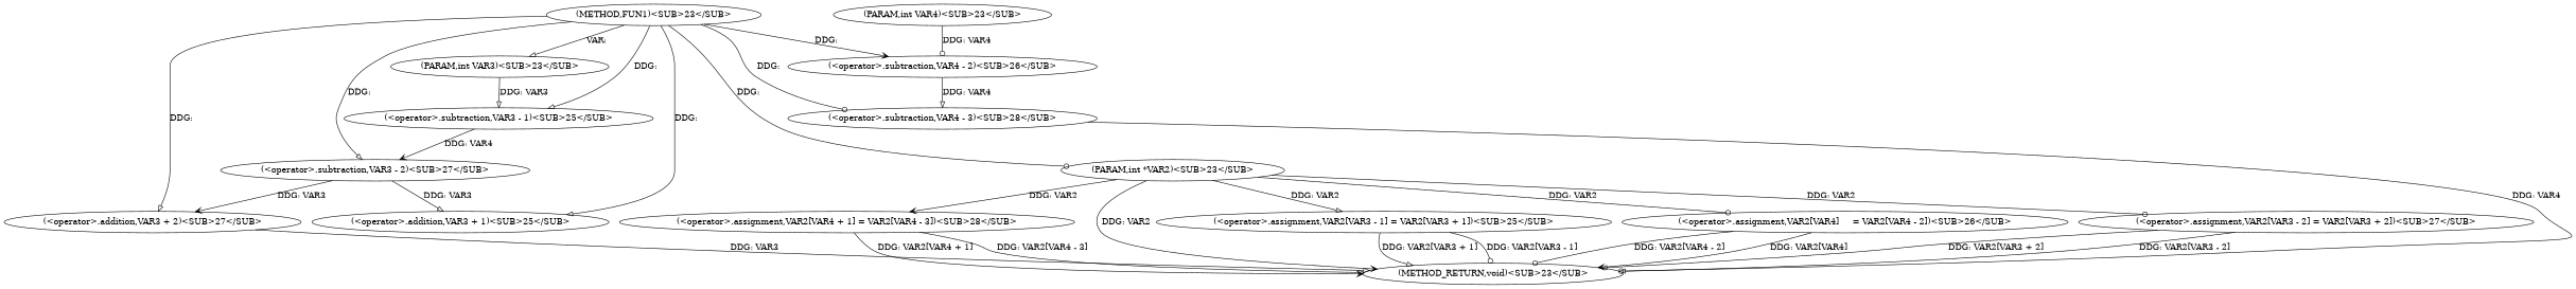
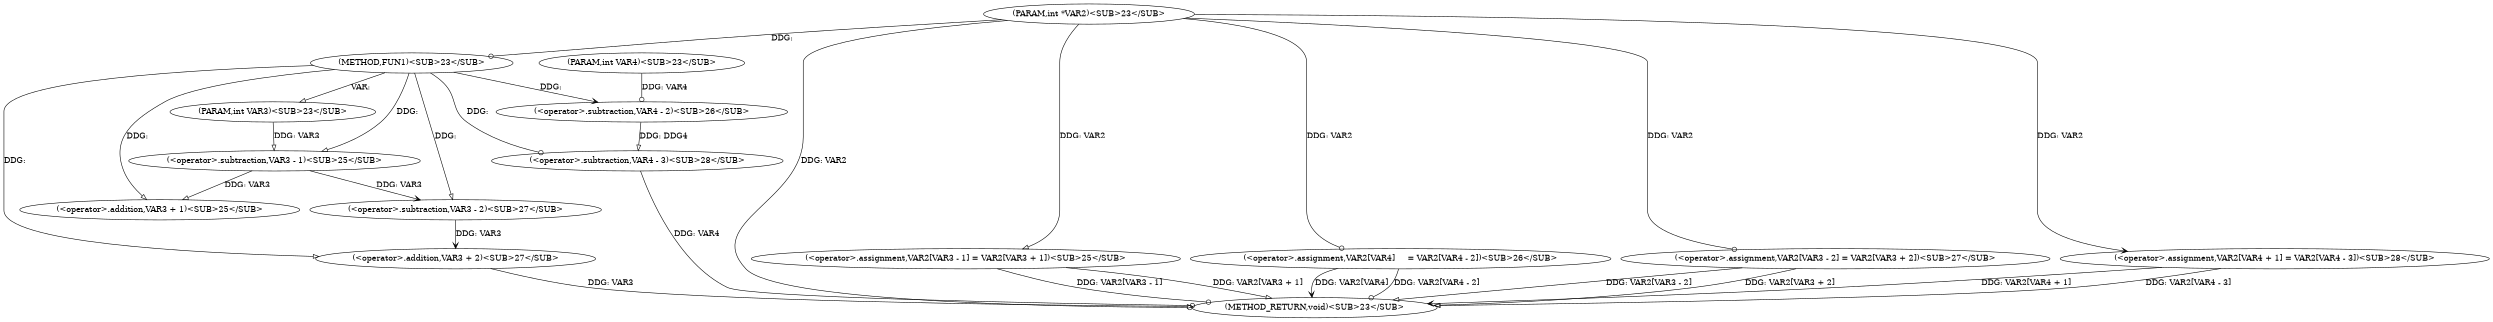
  digraph {
    edge [arrowhead=onormal]
    n1 [label="(METHOD,FUN1)<SUB>23</SUB>"]
    n2 [label="(PARAM,int *VAR2)<SUB>23</SUB>"]
    n3 [label="(PARAM,int VAR3)<SUB>23</SUB>"]
    n4 [label="(&lt;operator&gt;.subtraction,VAR3 - 1)<SUB>25</SUB>"]
    n5 [label="(&lt;operator&gt;.addition,VAR3 + 1)<SUB>25</SUB>"]
    n6 [label="(&lt;operator&gt;.subtraction,VAR4 - 2)<SUB>26</SUB>"]
    n7 [label="(&lt;operator&gt;.subtraction,VAR3 - 2)<SUB>27</SUB>"]
    n8 [label="(&lt;operator&gt;.addition,VAR3 + 2)<SUB>27</SUB>"]
    n9 [label="(&lt;operator&gt;.subtraction,VAR4 - 3)<SUB>28</SUB>"]
    n10 [label="(METHOD_RETURN,void)<SUB>23</SUB>"]
    n11 [label="(&lt;operator&gt;.assignment,VAR2[VAR3 - 1] = VAR2[VAR3 + 1])<SUB>25</SUB>"]
    n12 [label="(&lt;operator&gt;.assignment,VAR2[VAR4]     = VAR2[VAR4 - 2])<SUB>26</SUB>"]
    n13 [label="(&lt;operator&gt;.assignment,VAR2[VAR3 - 2] = VAR2[VAR3 + 2])<SUB>27</SUB>"]
    n14 [label="(&lt;operator&gt;.assignment,VAR2[VAR4 + 1] = VAR2[VAR4 - 3])<SUB>28</SUB>"]
    n15 [label="(PARAM,int VAR4)<SUB>23</SUB>"]
-   n1 -> n2 [arrowhead=odot label="DDG: "]
+   n2 -> n1 [arrowhead=odot label="DDG: "]
    n1 -> n3 [label="VAR: "]
    n1 -> n4 [label="DDG: "]
    n1 -> n5 [label="DDG: "]
    n1 -> n6 [arrowhead=vee label="DDG: "]
    n1 -> n7 [label="DDG: "]
    n1 -> n8 [label="DDG: "]
    n1 -> n9 [arrowhead=odot label="DDG: "]
-   n2 -> n10 [arrowhead=vee label="DDG: VAR2"]
+   n2 -> n10 [arrowhead=odot label="DDG: VAR2"]
    n2 -> n11 [label="DDG: VAR2"]
    n2 -> n12 [arrowhead=odot label="DDG: VAR2"]
    n2 -> n13 [arrowhead=odot label="DDG: VAR2"]
    n2 -> n14 [arrowhead=vee label="DDG: VAR2"]
    n3 -> n4 [label="DDG: VAR3"]
-   n7 -> n5 [label="DDG: VAR3"]
-   n4 -> n7 [arrowhead=vee label="DDG: VAR4"]
-   n6 -> n9 [label="DDG: VAR4"]
+   n4 -> n5 [label="DDG: VAR3"]
+   n4 -> n7 [arrowhead=vee label="DDG: VAR3"]
+   n6 -> n9 [label="DDG: DDG4"]
    n7 -> n8 [arrowhead=vee label="DDG: VAR3"]
    n8 -> n10 [label="DDG: VAR3"]
    n9 -> n10 [arrowhead=odot label="DDG: VAR4"]
    n11 -> n10 [arrowhead=odot label="DDG: VAR2[VAR3 - 1]"]
    n11 -> n10 [label="DDG: VAR2[VAR3 + 1]"]
    n12 -> n10 [arrowhead=vee label="DDG: VAR2[VAR4]"]
    n12 -> n10 [arrowhead=odot label="DDG: VAR2[VAR4 - 2]"]
    n13 -> n10 [label="DDG: VAR2[VAR3 - 2]"]
    n13 -> n10 [label="DDG: VAR2[VAR3 + 2]"]
    n14 -> n10 [arrowhead=vee label="DDG: VAR2[VAR4 + 1]"]
    n14 -> n10 [label="DDG: VAR2[VAR4 - 3]"]
    n15 -> n6 [arrowhead=odot label="DDG: VAR4"]
  }
